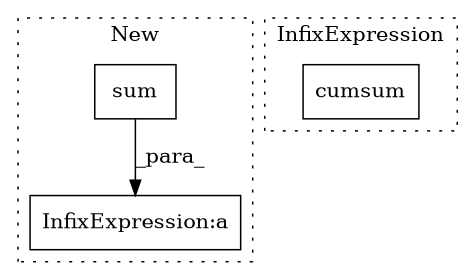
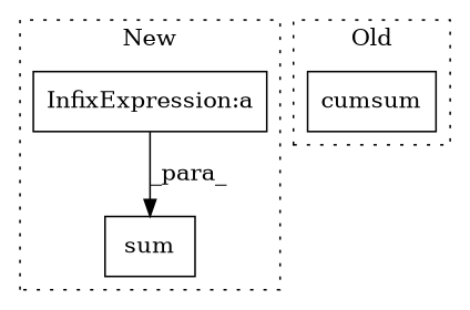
  digraph {
    node [a=32 shape=box]
    n1 [l=5 label=sum s=2720]
    n2 [a=27 l=3 label="InfixExpression:a" s=2709]
    n3 [l="7,1" label=cumsum s="2698,2712"]
    subgraph cluster_1 {
      label=New
      style=dotted
      n1
      n2
    }
    subgraph cluster_2 {
-     label=InfixExpression
+     label=Old
      style=dotted
      n3
    }
-   n1 -> n2 [label=_para_]
+   n2 -> n1 [label=_para_]
  }
